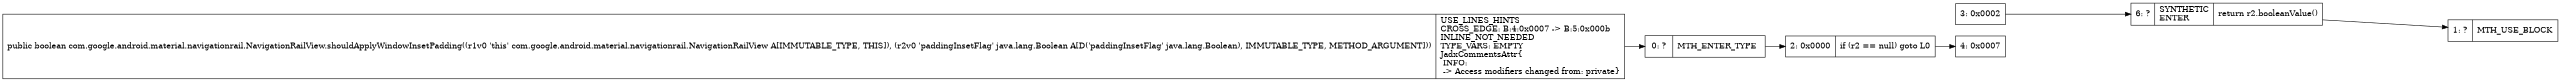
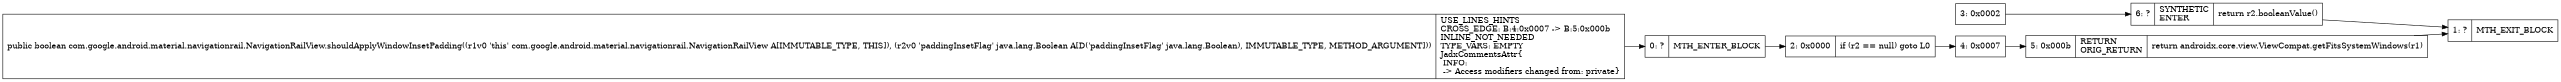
  digraph {
    rankdir=LR
    node [shape=record]
-   n1 [label="{0\:\ ?|MTH_ENTER_TYPE\l}"]
+   n1 [label="{0\:\ ?|MTH_ENTER_BLOCK\l}"]
    n2 [label="{2\:\ 0x0000|if (r2 == null) goto L0\l}"]
    n3 [label="{4\:\ 0x0007}"]
    n4 [label="{3\:\ 0x0002}"]
    n5 [label="{6\:\ ?|SYNTHETIC\lENTER\l|return r2.booleanValue()\l}"]
-   n7 [label="{1\:\ ?|MTH_USE_BLOCK\l}"]
+   n6 [label="{5\:\ 0x000b|RETURN\lORIG_RETURN\l|return androidx.core.view.ViewCompat.getFitsSystemWindows(r1)\l}"]
+   n7 [label="{1\:\ ?|MTH_EXIT_BLOCK\l}"]
    n8 [label="{public boolean com.google.android.material.navigationrail.NavigationRailView.shouldApplyWindowInsetPadding((r1v0 'this' com.google.android.material.navigationrail.NavigationRailView A[IMMUTABLE_TYPE, THIS]), (r2v0 'paddingInsetFlag' java.lang.Boolean A[D('paddingInsetFlag' java.lang.Boolean), IMMUTABLE_TYPE, METHOD_ARGUMENT]))  | USE_LINES_HINTS\lCROSS_EDGE: B:4:0x0007 \-\> B:5:0x000b\lINLINE_NOT_NEEDED\lTYPE_VARS: EMPTY\lJadxCommentsAttr\{\l INFO: \l \-\> Access modifiers changed from: private\}\l}"]
    n1 -> n2
    n2 -> n3
+   n3 -> n6
    n4 -> n5
    n5 -> n7
+   n6 -> n7
    n8 -> n1
  }
